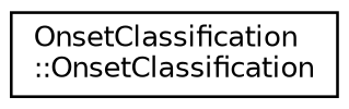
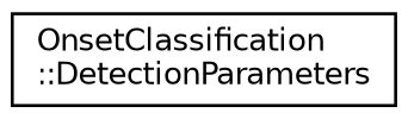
  digraph {
    rankdir=LR
-   n1 [color=black fillcolor=white fontname=Helvetica fontsize=10 height=0.2 label="OnsetClassification\l::OnsetClassification" shape=record style=filled width=0.4]
+   n1 [color=black fillcolor=white fontname=Helvetica fontsize=10 height=0.2 label="OnsetClassification\l::DetectionParameters" shape=record style=filled width=0.4]
  }
